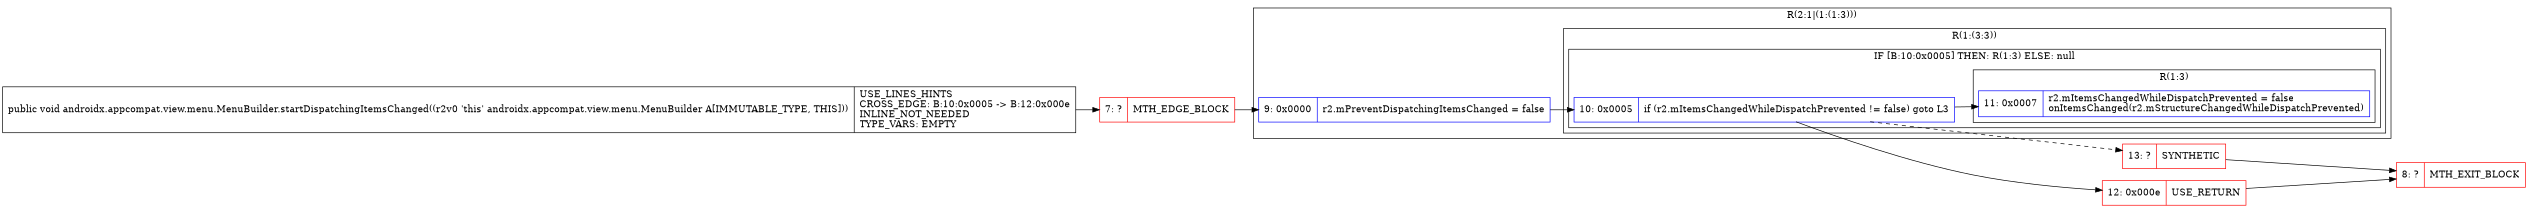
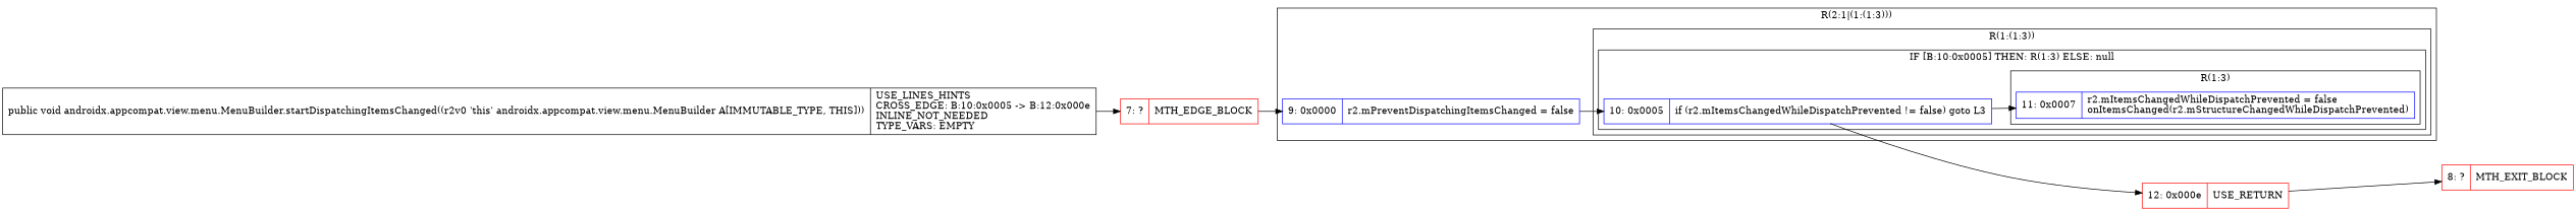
  digraph {
    rankdir=LR
    node [color=red shape=record]
    n1 [color=blue label="{11\:\ 0x0007|r2.mItemsChangedWhileDispatchPrevented = false\lonItemsChanged(r2.mStructureChangedWhileDispatchPrevented)\l}"]
    n2 [color=blue label="{10\:\ 0x0005|if (r2.mItemsChangedWhileDispatchPrevented != false) goto L3\l}"]
    n3 [color=blue label="{9\:\ 0x0000|r2.mPreventDispatchingItemsChanged = false\l}"]
-   n4 [label="{13\:\ ?|SYNTHETIC\l}"]
    n5 [label="{12\:\ 0x000e|USE_RETURN\l}"]
    n6 [label="{8\:\ ?|MTH_EXIT_BLOCK\l}"]
    n7 [label="{7\:\ ?|MTH_EDGE_BLOCK\l}"]
    n8 [label="{public void androidx.appcompat.view.menu.MenuBuilder.startDispatchingItemsChanged((r2v0 'this' androidx.appcompat.view.menu.MenuBuilder A[IMMUTABLE_TYPE, THIS]))  | USE_LINES_HINTS\lCROSS_EDGE: B:10:0x0005 \-\> B:12:0x000e\lINLINE_NOT_NEEDED\lTYPE_VARS: EMPTY\l}" color=""]
    subgraph cluster_1 {
      label="R(2:1|(1:(1:3)))"
      n3
      subgraph cluster_2 {
-       label="R(1:(3:3))"
+       label="R(1:(1:3))"
        subgraph cluster_3 {
          label="IF [B:10:0x0005] THEN: R(1:3) ELSE: null"
          n2
          subgraph cluster_4 {
            label="R(1:3)"
            n1
          }
        }
      }
    }
    n2 -> n1
-   n2 -> n4 [style=dashed]
    n2 -> n5
    n3 -> n2
-   n4 -> n6
    n5 -> n6
    n7 -> n3
    n8 -> n7
  }
